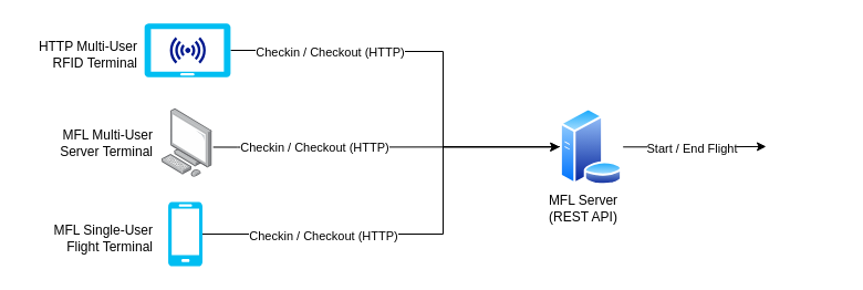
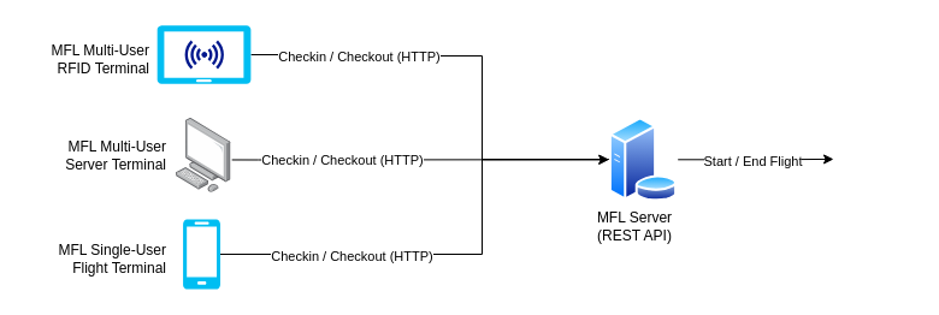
  <mxCell id="0" />
  <mxCell id="1" parent="0" />
  <mxCell id="2" style="edgeStyle=orthogonalEdgeStyle;rounded=0;orthogonalLoop=1;jettySize=auto;html=1;exitX=1;exitY=0.5;exitDx=0;exitDy=0;exitPerimeter=0;entryX=0;entryY=0.5;entryDx=0;entryDy=0;" edge="1" parent="1" source="13" target="11"><mxGeometry relative="1" as="geometry"><mxPoint x="188" y="44.995" as="sourcePoint" /><mxPoint x="450" y="101" as="targetPoint" /><Array as="points"><mxPoint x="260" y="45" /><mxPoint x="400" y="46" /><mxPoint x="400" y="101" /></Array></mxGeometry></mxCell>
  <mxCell id="3" value="Checkin / Checkout (HTTP)" style="edgeLabel;html=1;align=center;verticalAlign=middle;resizable=0;points=[];" vertex="1" connectable="0" parent="2"><mxGeometry x="-0.516" relative="1" as="geometry"><mxPoint x="-2" as="offset" /></mxGeometry></mxCell>
  <mxCell id="4" style="edgeStyle=orthogonalEdgeStyle;rounded=0;orthogonalLoop=1;jettySize=auto;html=1;exitX=1;exitY=0.5;exitDx=0;exitDy=0;exitPerimeter=0;entryX=0;entryY=0.5;entryDx=0;entryDy=0;" edge="1" parent="1" source="6" target="11"><mxGeometry relative="1" as="geometry"><mxPoint x="182.5" y="305.4" as="sourcePoint" /><mxPoint x="520" y="81" as="targetPoint" /><Array as="points"><mxPoint x="400" y="211" /><mxPoint x="400" y="132" /><mxPoint x="523" y="132" /></Array></mxGeometry></mxCell>
  <mxCell id="5" value="Checkin / Checkout (HTTP)" style="edgeLabel;html=1;align=center;verticalAlign=middle;resizable=0;points=[];" vertex="1" connectable="0" parent="4"><mxGeometry x="-0.418" y="-2" relative="1" as="geometry"><mxPoint x="-18" y="-1" as="offset" /></mxGeometry></mxCell>
  <mxCell id="6" value="" style="verticalLabelPosition=bottom;html=1;verticalAlign=top;align=center;strokeColor=none;fillColor=#00BEF2;shape=mxgraph.azure.mobile;pointerEvents=1;" vertex="1" parent="1"><mxGeometry x="151.5" y="182" width="31" height="58" as="geometry" /></mxCell>
- <mxCell id="7" value="&lt;div&gt;HTTP Multi-User&lt;/div&gt;&lt;div&gt;RFID Terminal&lt;br&gt;&lt;/div&gt;" style="text;html=1;align=right;verticalAlign=middle;whiteSpace=wrap;rounded=0;" vertex="1" parent="1"><mxGeometry x="30" y="24" width="96.25" height="49" as="geometry" /></mxCell>
+ <mxCell id="7" value="&lt;div&gt;MFL Multi-User&lt;/div&gt;&lt;div&gt;RFID Terminal&lt;br&gt;&lt;/div&gt;" style="text;html=1;align=right;verticalAlign=middle;whiteSpace=wrap;rounded=0;" vertex="1" parent="1"><mxGeometry x="30" y="24" width="96.25" height="49" as="geometry" /></mxCell>
  <mxCell id="8" value="&lt;div&gt;MFL Single-User&lt;/div&gt;&lt;div&gt;Flight Terminal&lt;br&gt;&lt;/div&gt;" style="text;html=1;align=right;verticalAlign=middle;whiteSpace=wrap;rounded=0;" vertex="1" parent="1"><mxGeometry x="43.75" y="190" width="96.25" height="50" as="geometry" /></mxCell>
  <mxCell id="9" value="" style="edgeStyle=orthogonalEdgeStyle;rounded=0;orthogonalLoop=1;jettySize=auto;html=1;" edge="1" parent="1" source="11" target="20"><mxGeometry relative="1" as="geometry" /></mxCell>
  <mxCell id="10" value="Start / End Flight" style="edgeLabel;html=1;align=center;verticalAlign=middle;resizable=0;points=[];" vertex="1" connectable="0" parent="9"><mxGeometry x="-0.041" y="-1" relative="1" as="geometry"><mxPoint as="offset" /></mxGeometry></mxCell>
  <mxCell id="11" value="" style="image;aspect=fixed;perimeter=ellipsePerimeter;html=1;align=center;shadow=0;dashed=0;spacingTop=3;image=img/lib/active_directory/database_server.svg;" vertex="1" parent="1"><mxGeometry x="505.3" y="97.26" width="57.4" height="70" as="geometry" /></mxCell>
  <mxCell id="12" value="&lt;div&gt;MFL Server (REST API)&lt;br&gt;&lt;/div&gt;" style="text;html=1;align=center;verticalAlign=middle;whiteSpace=wrap;rounded=0;" vertex="1" parent="1"><mxGeometry x="490" y="173.26" width="73.7" height="29" as="geometry" /></mxCell>
  <mxCell id="13" value="" style="verticalLabelPosition=bottom;html=1;verticalAlign=top;align=center;strokeColor=none;fillColor=#00BEF2;shape=mxgraph.azure.tablet;pointerEvents=1;" vertex="1" parent="1"><mxGeometry x="130" y="20.73" width="78" height="48.53" as="geometry" /></mxCell>
  <mxCell id="14" value="" style="sketch=0;aspect=fixed;pointerEvents=1;shadow=0;dashed=0;html=1;strokeColor=none;labelPosition=center;verticalLabelPosition=bottom;verticalAlign=top;align=center;fillColor=#00188D;shape=mxgraph.mscae.enterprise.wireless_connection" vertex="1" parent="1"><mxGeometry x="166.92" y="33" width="20.16" height="24" as="geometry" /></mxCell>
  <mxCell id="15" value="" style="sketch=0;aspect=fixed;pointerEvents=1;shadow=0;dashed=0;html=1;strokeColor=none;labelPosition=center;verticalLabelPosition=bottom;verticalAlign=top;align=center;fillColor=#00188D;shape=mxgraph.mscae.enterprise.wireless_connection;rotation=-180;" vertex="1" parent="1"><mxGeometry x="151.5" y="33" width="20.16" height="24" as="geometry" /></mxCell>
  <mxCell id="16" value="" style="image;points=[];aspect=fixed;html=1;align=center;shadow=0;dashed=0;image=img/lib/allied_telesis/computer_and_terminals/Personal_Computer.svg;" vertex="1" parent="1"><mxGeometry x="146" y="98" width="45.6" height="61.8" as="geometry" /></mxCell>
  <mxCell id="17" value="&lt;div&gt;MFL Multi-User&lt;/div&gt;&lt;div&gt;Server Terminal&lt;br&gt;&lt;/div&gt;" style="text;html=1;align=right;verticalAlign=middle;whiteSpace=wrap;rounded=0;" vertex="1" parent="1"><mxGeometry x="20" y="104.4" width="120" height="49" as="geometry" /></mxCell>
  <mxCell id="18" style="edgeStyle=orthogonalEdgeStyle;rounded=0;orthogonalLoop=1;jettySize=auto;html=1;entryX=0;entryY=0.5;entryDx=0;entryDy=0;exitX=1.013;exitY=0.558;exitDx=0;exitDy=0;exitPerimeter=0;" edge="1" parent="1" source="16" target="11"><mxGeometry relative="1" as="geometry"><mxPoint x="213.6" y="130.907" as="sourcePoint" /><mxPoint x="480" y="131" as="targetPoint" /><Array as="points"><mxPoint x="214" y="133" /><mxPoint x="523" y="132" /></Array></mxGeometry></mxCell>
  <mxCell id="19" value="Checkin / Checkout (HTTP)" style="edgeLabel;html=1;align=center;verticalAlign=middle;resizable=0;points=[];" vertex="1" connectable="0" parent="18"><mxGeometry x="-0.458" y="-1" relative="1" as="geometry"><mxPoint x="6" y="-1" as="offset" /></mxGeometry></mxCell>
  <mxCell id="20" value="" style="shape=image;html=1;verticalAlign=top;verticalLabelPosition=bottom;labelBackgroundColor=#ffffff;imageAspect=0;aspect=fixed;image=https://cdn1.iconfinder.com/data/icons/unicons-line-vol-4/24/map-128.png" vertex="1" parent="1"><mxGeometry x="692" y="98.9" width="66" height="66" as="geometry" /></mxCell>
